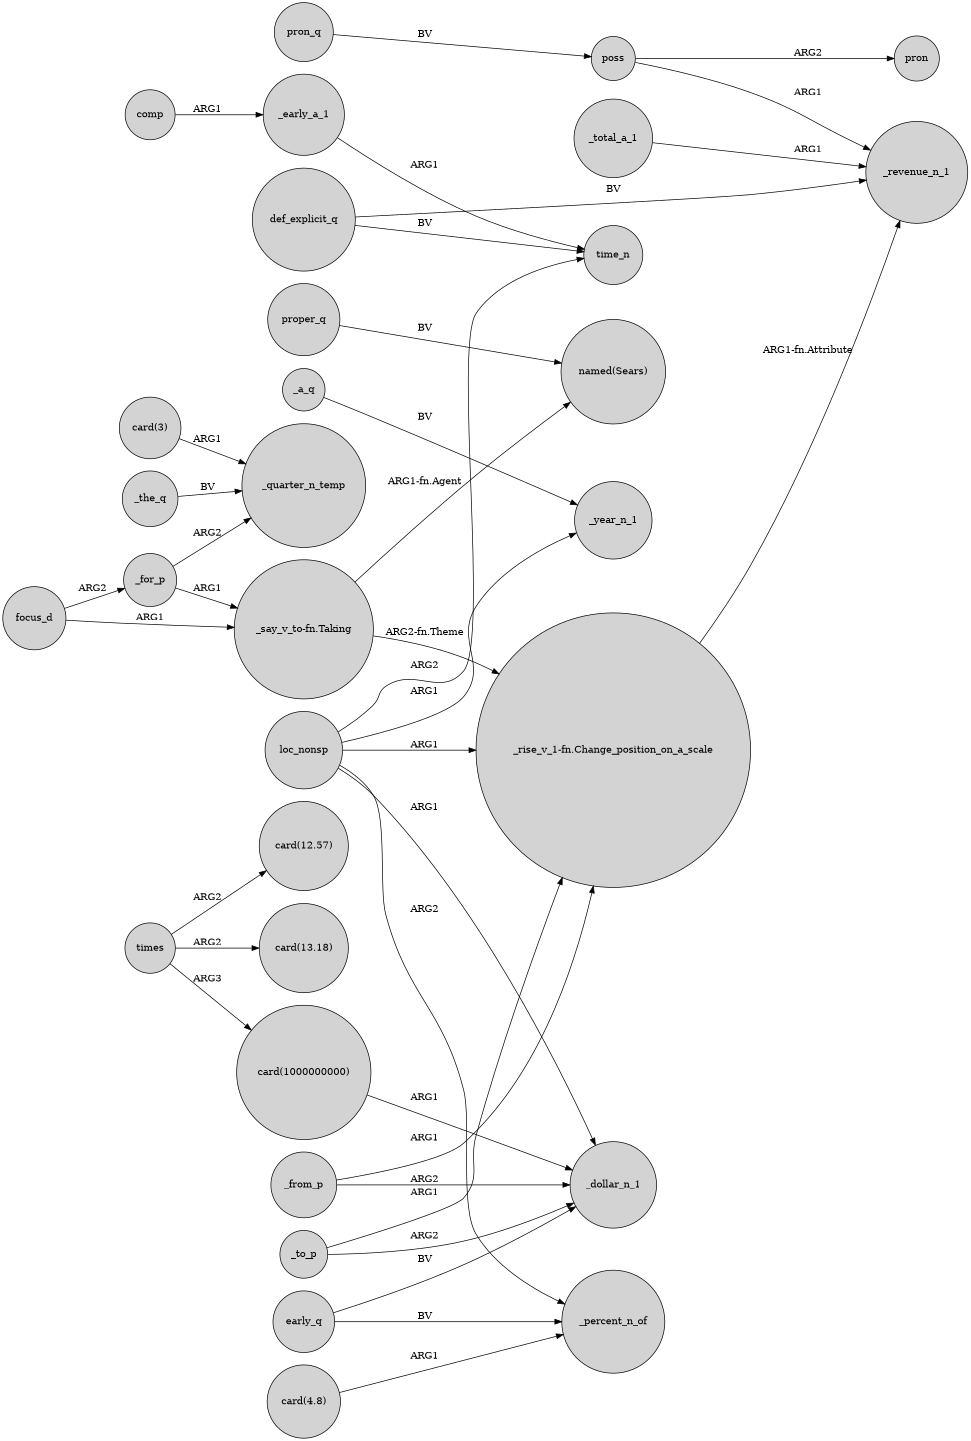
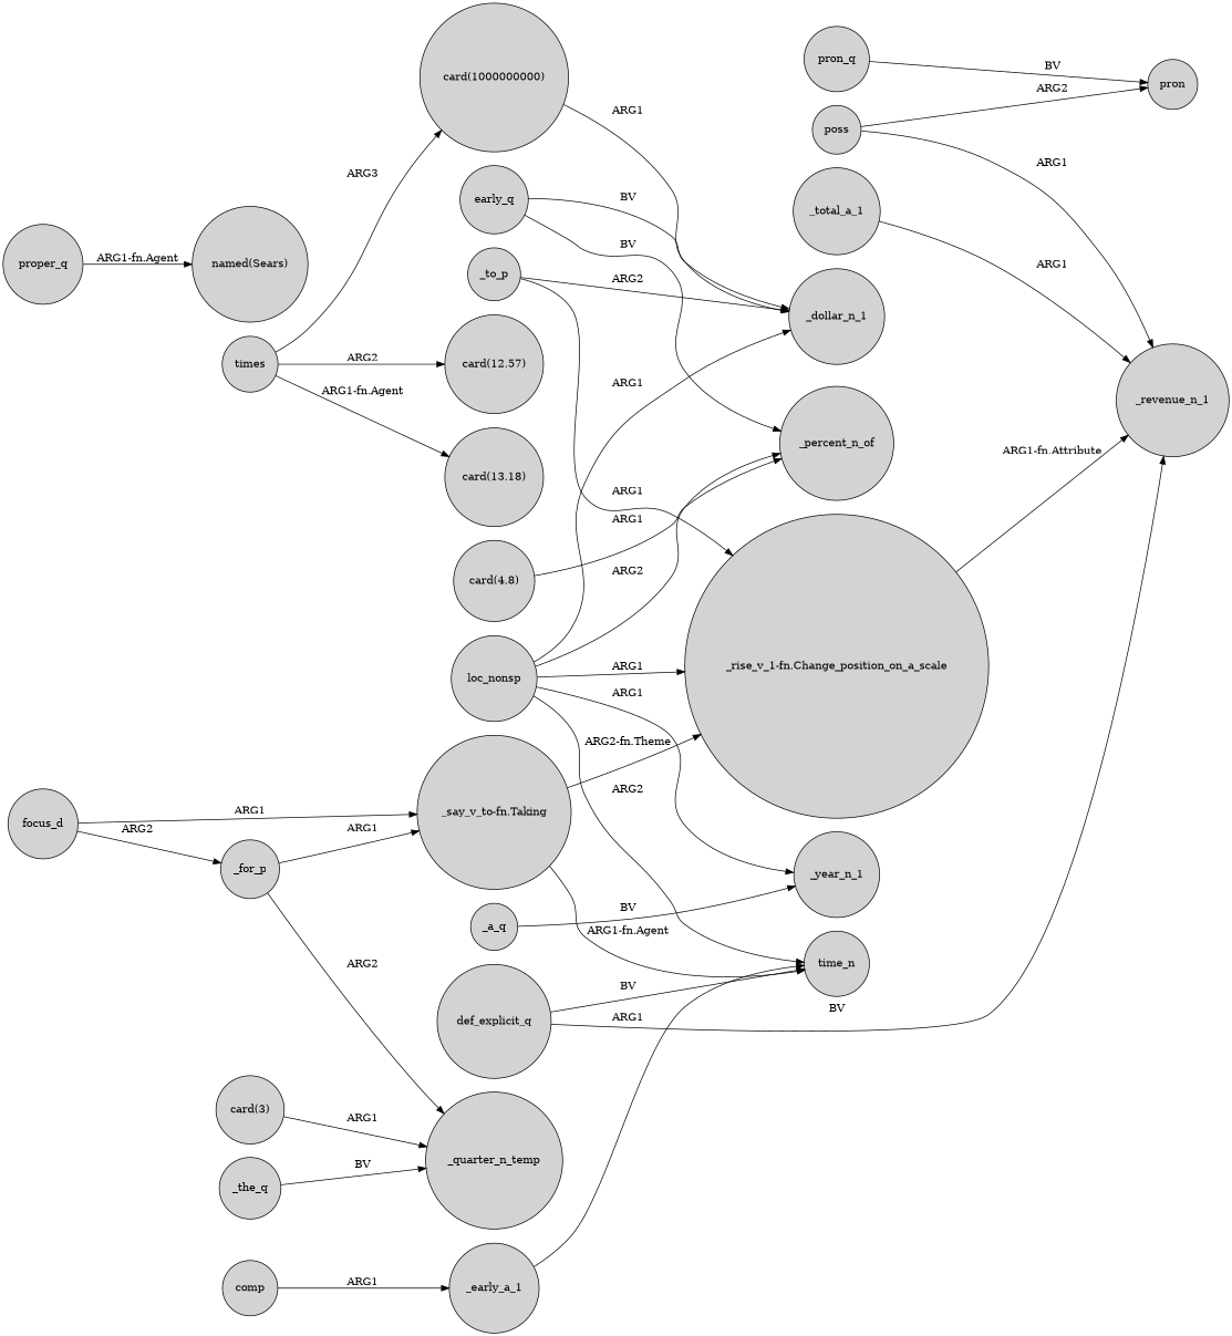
  digraph {
    rankdir=LR
    node [shape=circle style=filled]
    _early_a_1
    time_n
    "_say_v_to-fn.Taking"
    "_rise_v_1-fn.Change_position_on_a_scale"
    "named(Sears)"
    _revenue_n_1
    "card(1000000000)"
    _dollar_n_1
    loc_nonsp
    _percent_n_of
    _year_n_1
    "card(4.8)"
    n13 [label="card(3)"]
    _quarter_n_temp
    focus_d
    _for_p
    poss
    pron
    _to_p
    _the_q
    times
    "card(12.57)"
    "card(13.18)"
    comp
    _a_q
    def_explicit_q
    n27 [label=pron_q]
    proper_q
    n29 [label=early_q]
    _total_a_1
-   _from_p
    _early_a_1 -> time_n [label=ARG1]
    "_say_v_to-fn.Taking" -> "_rise_v_1-fn.Change_position_on_a_scale" [label="ARG2-fn.Theme"]
-   "_say_v_to-fn.Taking" -> "named(Sears)" [label="ARG1-fn.Agent"]
+   "_say_v_to-fn.Taking" -> time_n [label="ARG1-fn.Agent"]
    "_rise_v_1-fn.Change_position_on_a_scale" -> _revenue_n_1 [label="ARG1-fn.Attribute"]
    "card(1000000000)" -> _dollar_n_1 [label=ARG1]
    loc_nonsp -> time_n [label=ARG2]
    loc_nonsp -> "_rise_v_1-fn.Change_position_on_a_scale" [label=ARG1]
    loc_nonsp -> _dollar_n_1 [label=ARG1]
    loc_nonsp -> _percent_n_of [label=ARG2]
    loc_nonsp -> _year_n_1 [label=ARG1]
    "card(4.8)" -> _percent_n_of [label=ARG1]
    n13 -> _quarter_n_temp [label=ARG1]
    focus_d -> "_say_v_to-fn.Taking" [label=ARG1]
    focus_d -> _for_p [label=ARG2]
    _for_p -> "_say_v_to-fn.Taking" [label=ARG1]
    _for_p -> _quarter_n_temp [label=ARG2]
    poss -> _revenue_n_1 [label=ARG1]
    poss -> pron [label=ARG2]
    _to_p -> "_rise_v_1-fn.Change_position_on_a_scale" [label=ARG1]
    _to_p -> _dollar_n_1 [label=ARG2]
    _the_q -> _quarter_n_temp [label=BV]
    times -> "card(1000000000)" [label=ARG3]
    times -> "card(12.57)" [label=ARG2]
-   times -> "card(13.18)" [label=ARG2]
+   times -> "card(13.18)" [label="ARG1-fn.Agent"]
    comp -> _early_a_1 [label=ARG1]
    _a_q -> _year_n_1 [label=BV]
    def_explicit_q -> time_n [label=BV]
    def_explicit_q -> _revenue_n_1 [label=BV]
-   n27 -> poss [label=BV]
-   proper_q -> "named(Sears)" [label=BV]
+   n27 -> pron [label=BV]
+   proper_q -> "named(Sears)" [label="ARG1-fn.Agent"]
    n29 -> _dollar_n_1 [label=BV]
    n29 -> _percent_n_of [label=BV]
    _total_a_1 -> _revenue_n_1 [label=ARG1]
-   _from_p -> "_rise_v_1-fn.Change_position_on_a_scale" [label=ARG1]
-   _from_p -> _dollar_n_1 [label=ARG2]
  }
